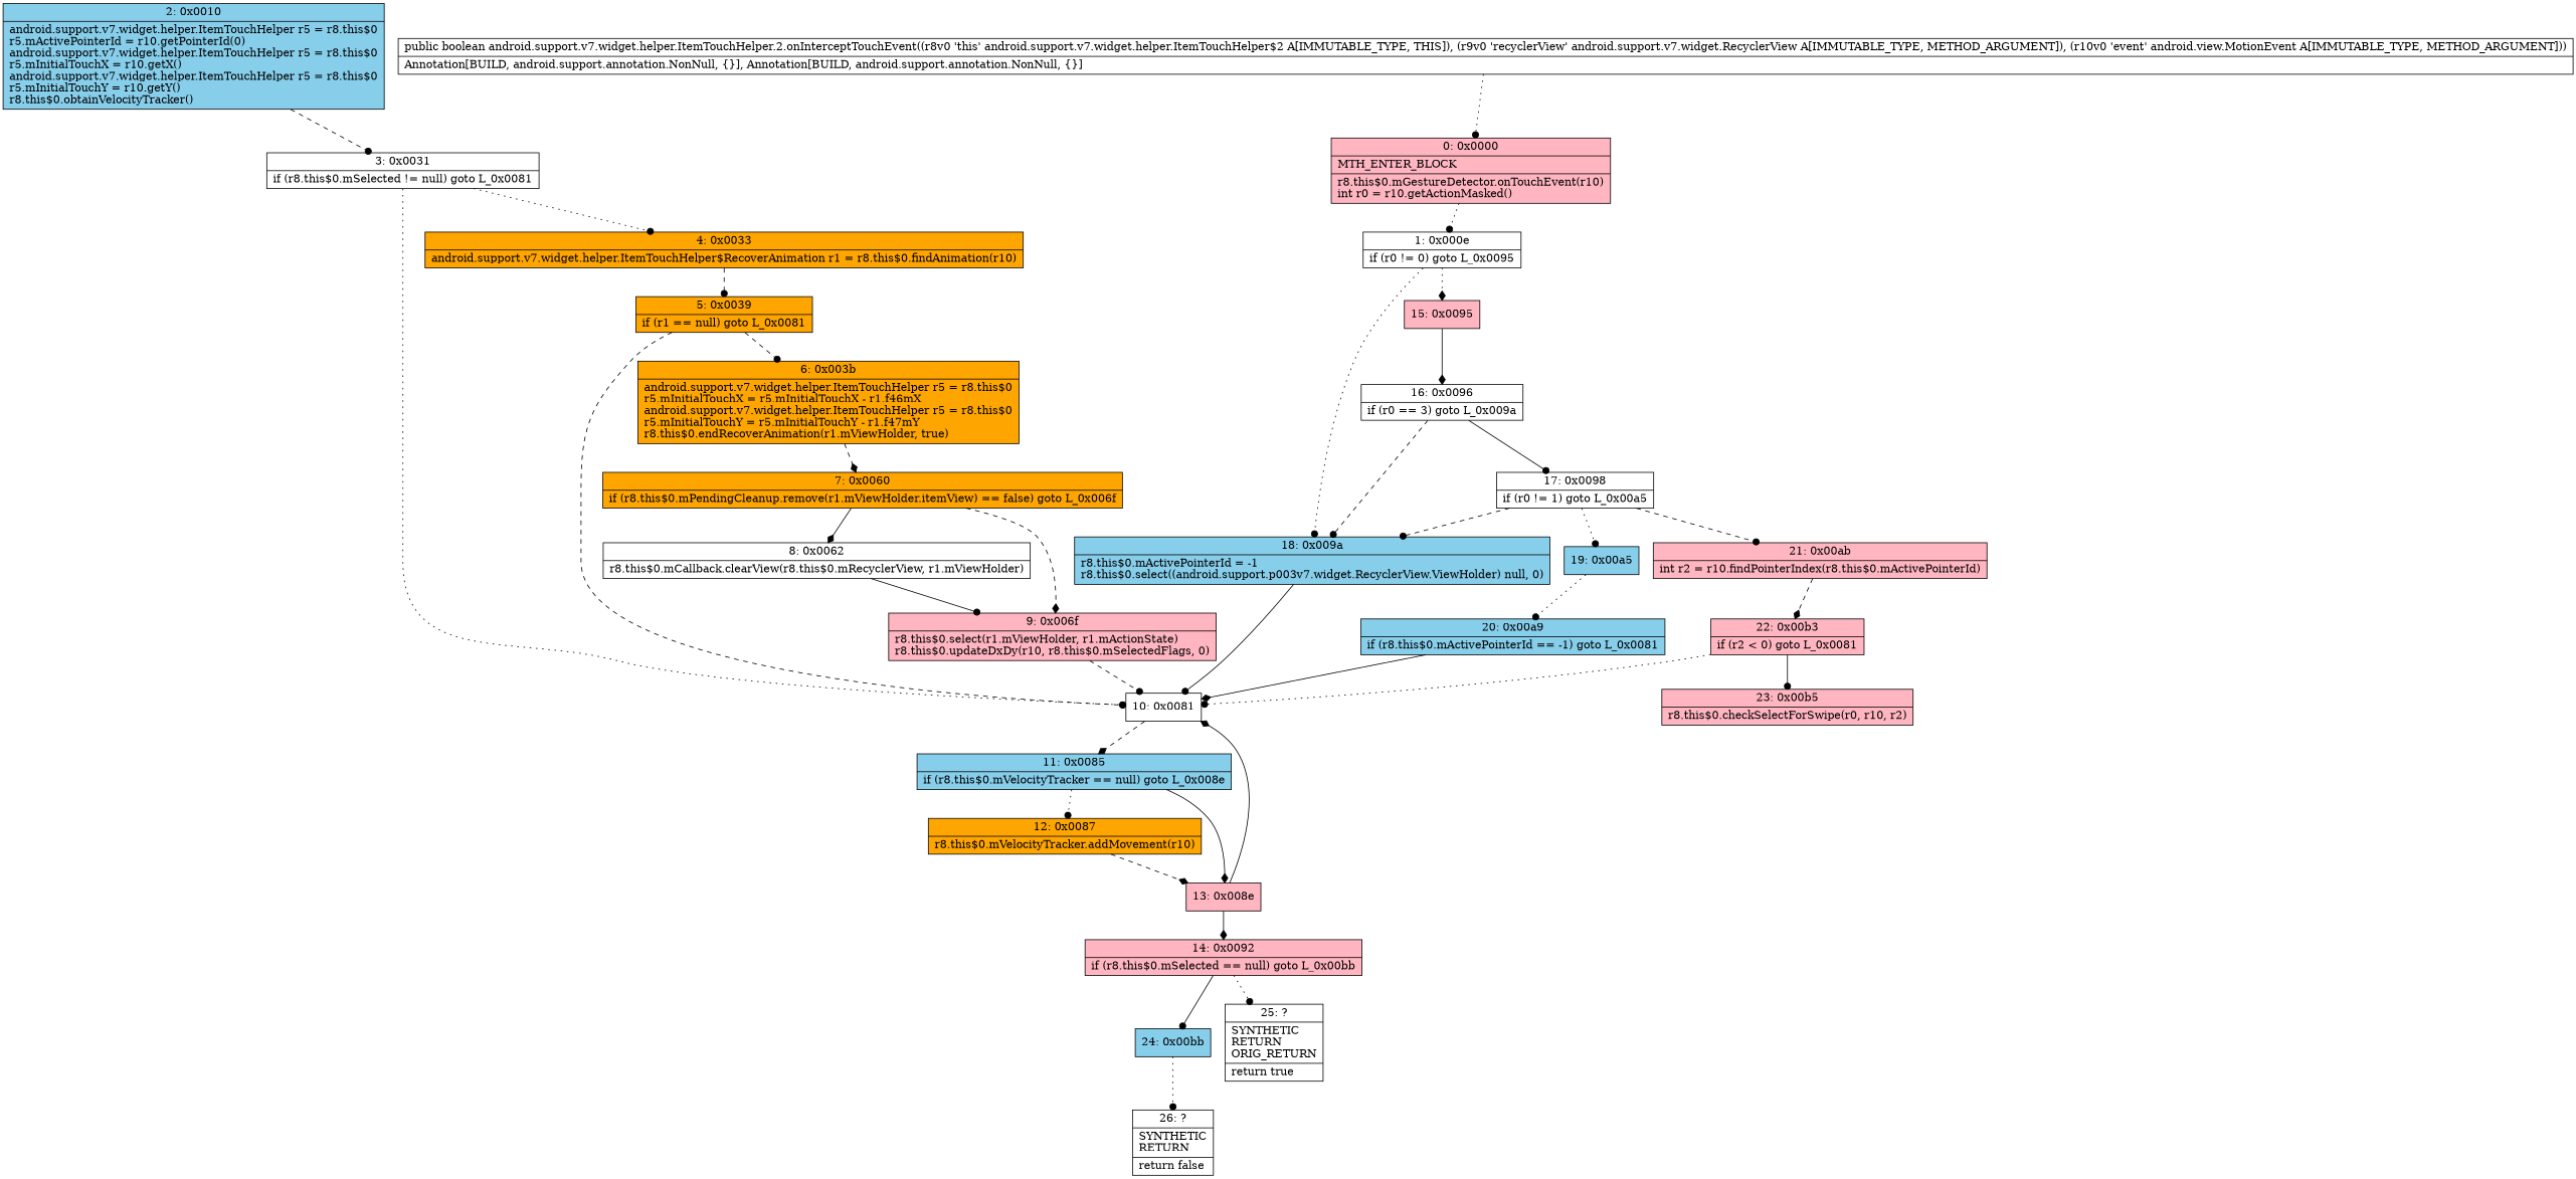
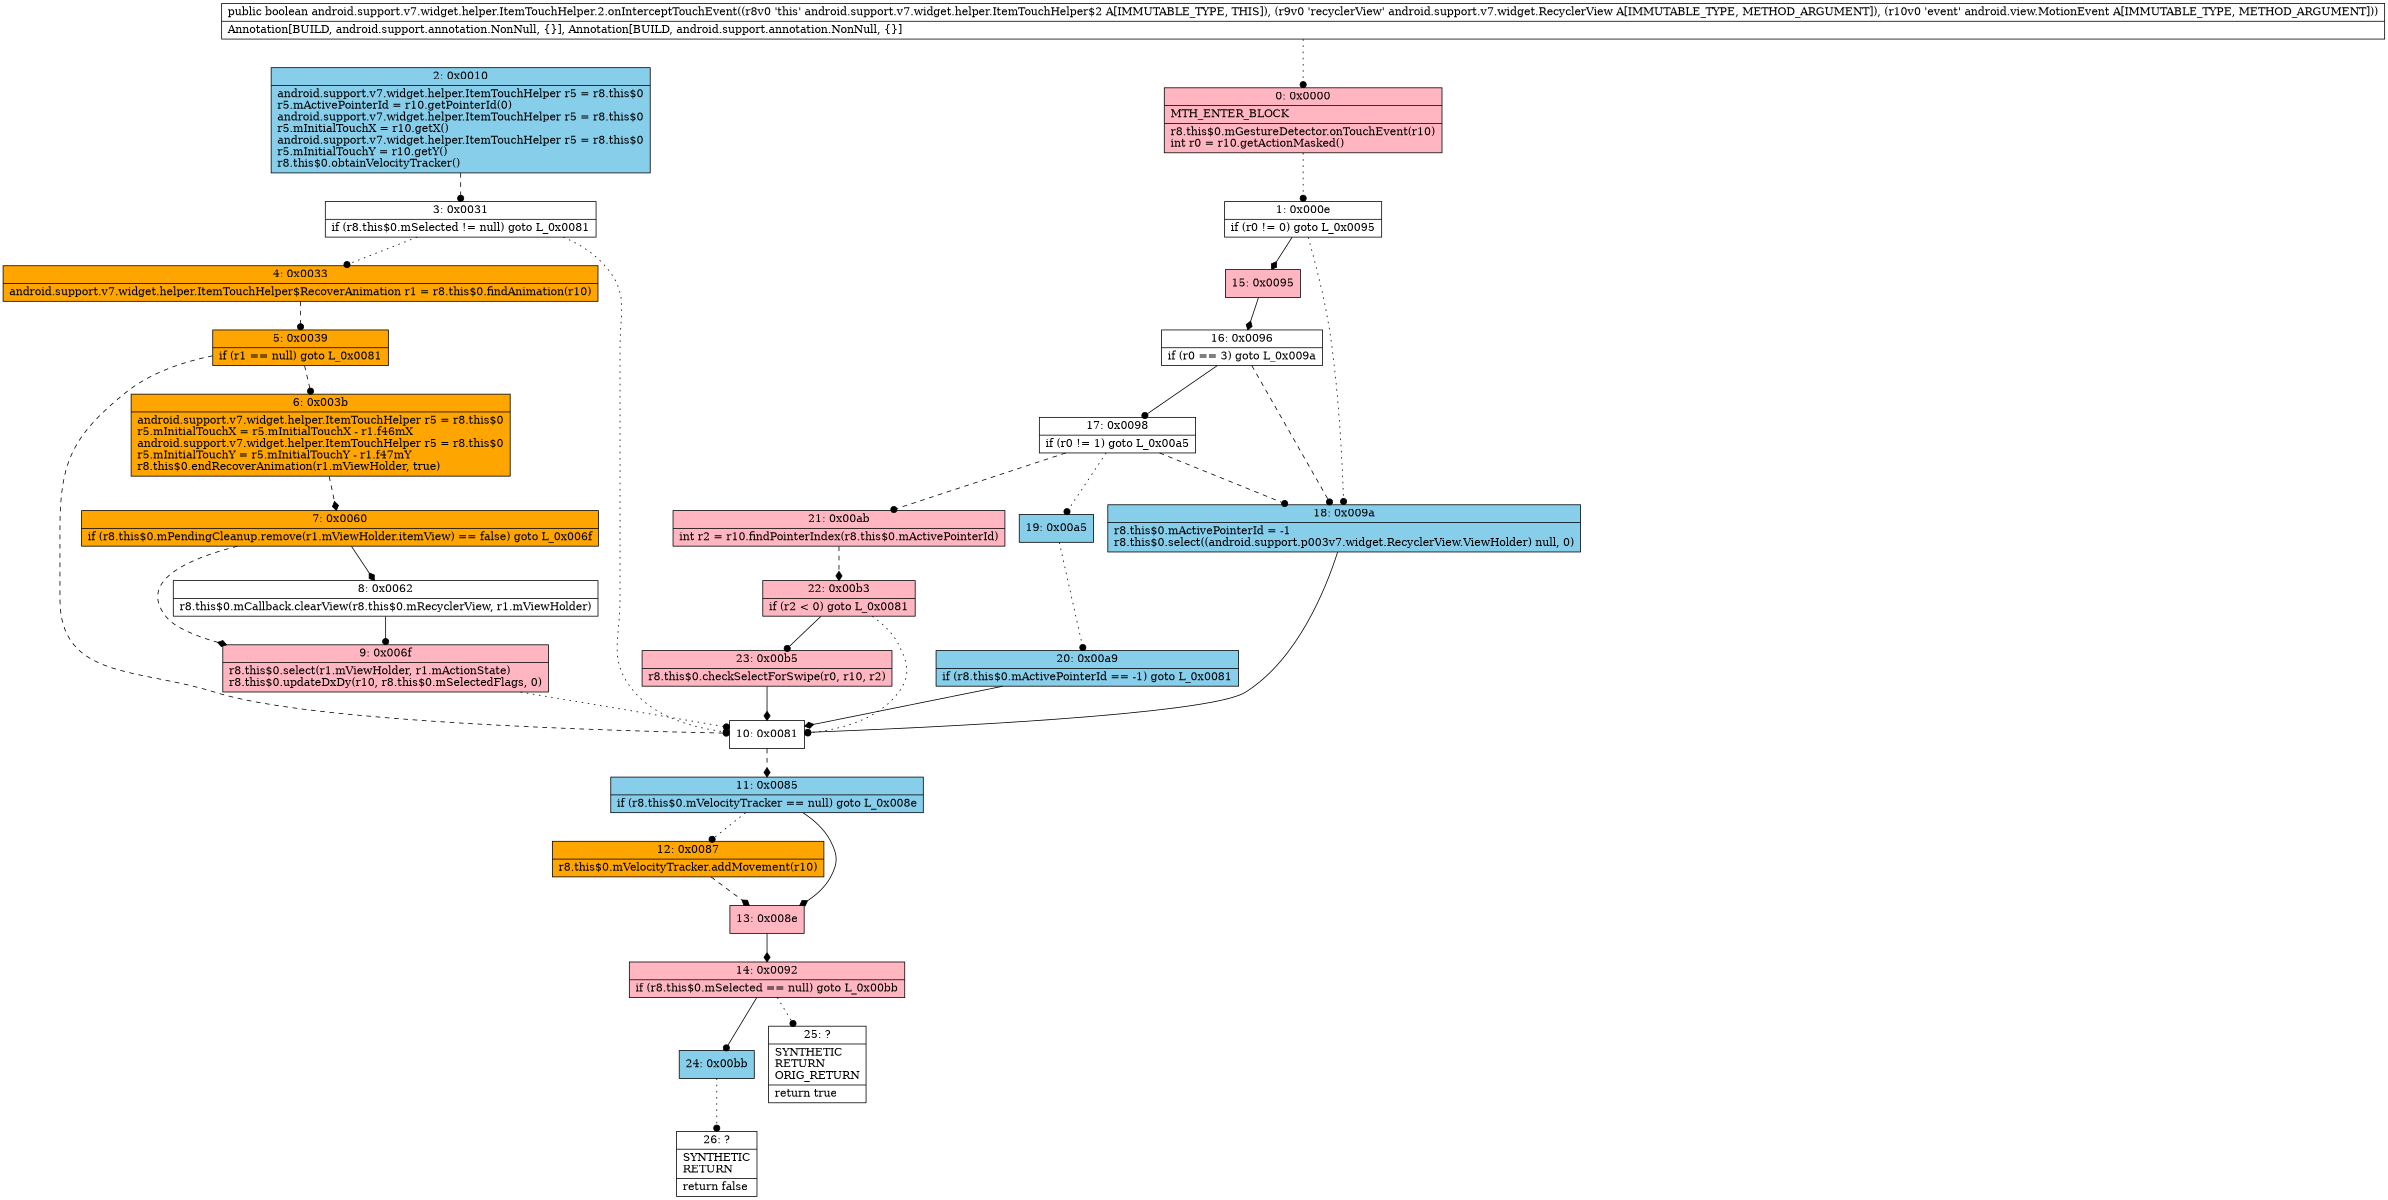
  digraph {
    node [fillcolor=white shape=record style=filled]
    edge [arrowhead=dot style=dotted]
    n1 [fillcolor=lightpink label="{0\:\ 0x0000|MTH_ENTER_BLOCK\l|r8.this$0.mGestureDetector.onTouchEvent(r10)\lint r0 = r10.getActionMasked()\l}"]
    n2 [label="{1\:\ 0x000e|if (r0 != 0) goto L_0x0095\l}"]
    n3 [fillcolor=lightpink label="{15\:\ 0x0095}"]
    n4 [fillcolor=skyblue label="{18\:\ 0x009a|r8.this$0.mActivePointerId = \-1\lr8.this$0.select((android.support.p003v7.widget.RecyclerView.ViewHolder) null, 0)\l}"]
    n5 [fillcolor=skyblue label="{2\:\ 0x0010|android.support.v7.widget.helper.ItemTouchHelper r5 = r8.this$0\lr5.mActivePointerId = r10.getPointerId(0)\landroid.support.v7.widget.helper.ItemTouchHelper r5 = r8.this$0\lr5.mInitialTouchX = r10.getX()\landroid.support.v7.widget.helper.ItemTouchHelper r5 = r8.this$0\lr5.mInitialTouchY = r10.getY()\lr8.this$0.obtainVelocityTracker()\l}"]
    n6 [label="{3\:\ 0x0031|if (r8.this$0.mSelected != null) goto L_0x0081\l}"]
    n7 [label="{16\:\ 0x0096|if (r0 == 3) goto L_0x009a\l}"]
    n8 [fillcolor=orange label="{4\:\ 0x0033|android.support.v7.widget.helper.ItemTouchHelper$RecoverAnimation r1 = r8.this$0.findAnimation(r10)\l}"]
    n9 [label="{10\:\ 0x0081}"]
    n10 [fillcolor=orange label="{5\:\ 0x0039|if (r1 == null) goto L_0x0081\l}"]
    n11 [fillcolor=skyblue label="{11\:\ 0x0085|if (r8.this$0.mVelocityTracker == null) goto L_0x008e\l}"]
    n12 [fillcolor=orange label="{6\:\ 0x003b|android.support.v7.widget.helper.ItemTouchHelper r5 = r8.this$0\lr5.mInitialTouchX = r5.mInitialTouchX \- r1.f46mX\landroid.support.v7.widget.helper.ItemTouchHelper r5 = r8.this$0\lr5.mInitialTouchY = r5.mInitialTouchY \- r1.f47mY\lr8.this$0.endRecoverAnimation(r1.mViewHolder, true)\l}"]
    n13 [fillcolor=orange label="{7\:\ 0x0060|if (r8.this$0.mPendingCleanup.remove(r1.mViewHolder.itemView) == false) goto L_0x006f\l}"]
    n14 [label="{8\:\ 0x0062|r8.this$0.mCallback.clearView(r8.this$0.mRecyclerView, r1.mViewHolder)\l}"]
    n15 [fillcolor=lightpink label="{9\:\ 0x006f|r8.this$0.select(r1.mViewHolder, r1.mActionState)\lr8.this$0.updateDxDy(r10, r8.this$0.mSelectedFlags, 0)\l}"]
    n16 [fillcolor=orange label="{12\:\ 0x0087|r8.this$0.mVelocityTracker.addMovement(r10)\l}"]
    n17 [fillcolor=lightpink label="{13\:\ 0x008e}"]
    n18 [fillcolor=lightpink label="{14\:\ 0x0092|if (r8.this$0.mSelected == null) goto L_0x00bb\l}"]
    n19 [fillcolor=skyblue label="{24\:\ 0x00bb}"]
    n20 [label="{25\:\ ?|SYNTHETIC\lRETURN\lORIG_RETURN\l|return true\l}"]
    n21 [label="{26\:\ ?|SYNTHETIC\lRETURN\l|return false\l}"]
    n22 [label="{17\:\ 0x0098|if (r0 != 1) goto L_0x00a5\l}"]
    n23 [fillcolor=skyblue label="{19\:\ 0x00a5}"]
    n24 [fillcolor=lightpink label="{21\:\ 0x00ab|int r2 = r10.findPointerIndex(r8.this$0.mActivePointerId)\l}"]
    n25 [fillcolor=skyblue label="{20\:\ 0x00a9|if (r8.this$0.mActivePointerId == \-1) goto L_0x0081\l}"]
    n26 [fillcolor=lightpink label="{22\:\ 0x00b3|if (r2 \< 0) goto L_0x0081\l}"]
    n27 [fillcolor=lightpink label="{23\:\ 0x00b5|r8.this$0.checkSelectForSwipe(r0, r10, r2)\l}"]
    n28 [label="{public boolean android.support.v7.widget.helper.ItemTouchHelper.2.onInterceptTouchEvent((r8v0 'this' android.support.v7.widget.helper.ItemTouchHelper$2 A[IMMUTABLE_TYPE, THIS]), (r9v0 'recyclerView' android.support.v7.widget.RecyclerView A[IMMUTABLE_TYPE, METHOD_ARGUMENT]), (r10v0 'event' android.view.MotionEvent A[IMMUTABLE_TYPE, METHOD_ARGUMENT]))  | Annotation[BUILD, android.support.annotation.NonNull, \{\}], Annotation[BUILD, android.support.annotation.NonNull, \{\}]\l}"]
    n1 -> n2
-   n2 -> n3 [arrowhead=diamond]
+   n2 -> n3 [arrowhead=diamond style=solid]
    n2 -> n4
    n3 -> n7 [arrowhead=diamond style=solid]
    n4 -> n9 [style=solid]
    n5 -> n6 [style=dashed]
    n6 -> n8
    n6 -> n9
    n7 -> n4 [style=dashed]
    n7 -> n22 [style=solid]
    n8 -> n10 [style=dashed]
    n9 -> n11 [arrowhead=diamond style=dashed]
    n10 -> n9 [style=dashed]
    n10 -> n12 [style=dashed]
    n11 -> n16
    n11 -> n17 [arrowhead=diamond style=solid]
    n12 -> n13 [arrowhead=diamond style=dashed]
    n13 -> n14 [arrowhead=diamond style=solid]
    n13 -> n15 [arrowhead=diamond style=dashed]
    n14 -> n15 [style=solid]
-   n15 -> n9 [style=dashed]
+   n15 -> n9
    n16 -> n17 [arrowhead=diamond style=dashed]
    n17 -> n18 [arrowhead=diamond style=solid]
    n18 -> n19 [style=solid]
    n18 -> n20
    n19 -> n21
    n22 -> n4 [style=dashed]
    n22 -> n23
    n22 -> n24 [style=dashed]
    n23 -> n25
    n24 -> n26 [arrowhead=diamond style=dashed]
    n25 -> n9 [arrowhead=diamond style=solid]
    n26 -> n9
    n26 -> n27 [style=solid]
-   n17 -> n9 [arrowhead=diamond style=solid]
+   n27 -> n9 [arrowhead=diamond style=solid]
    n28 -> n1
  }
